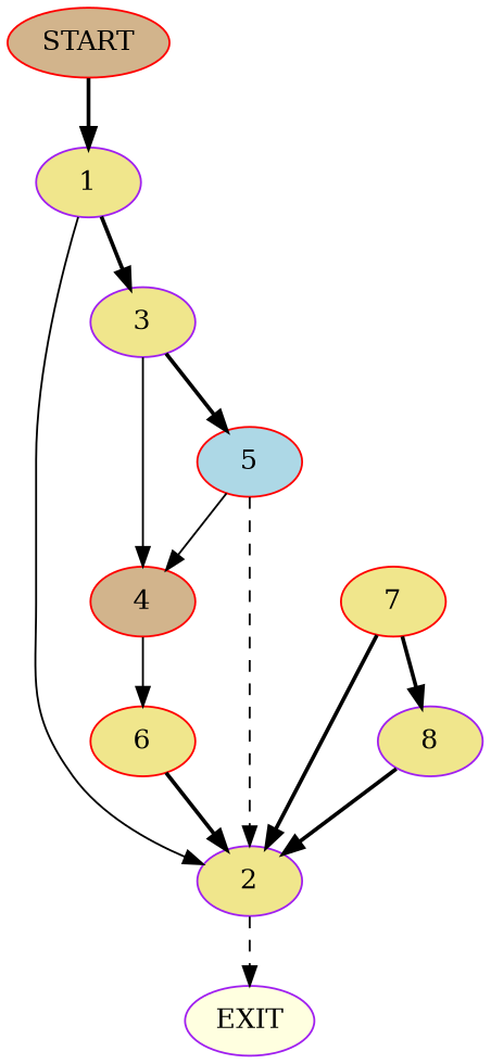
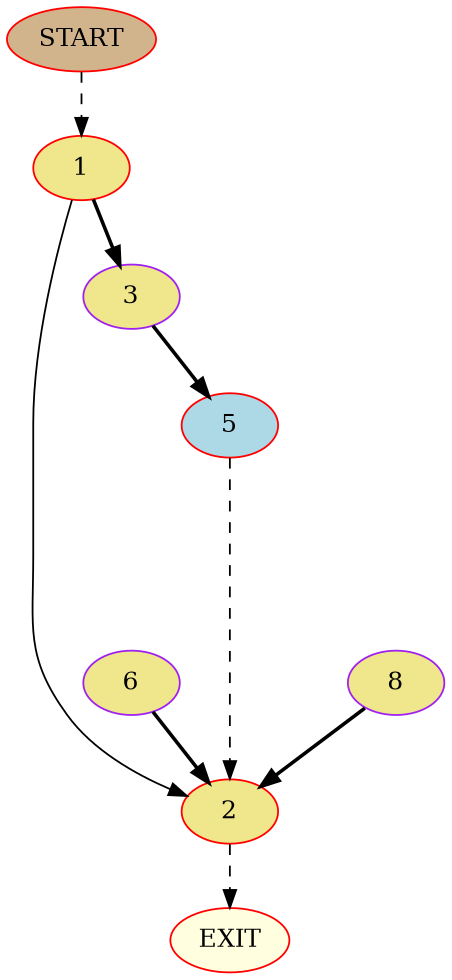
  digraph {
    node [color=red fillcolor=khaki style=filled]
    edge [style=bold]
    n1 [fillcolor=tan label=START]
-   1 [color=purple]
-   2 [color=purple]
+   1
+   2
    3 [color=purple]
-   n5 [color=purple fillcolor=lightyellow label=EXIT]
-   4 [fillcolor=tan]
+   n5 [fillcolor=lightyellow label=EXIT]
    5 [fillcolor=lightblue]
-   6
-   7
+   6 [color=purple]
    8 [color=purple]
-   n1 -> 1
+   n1 -> 1 [style=dashed]
    1 -> 2 [style=solid]
    1 -> 3
    2 -> n5 [style=dashed]
-   3 -> 4 [style=solid]
    3 -> 5
-   4 -> 6 [style=solid]
    5 -> 2 [style=dashed]
-   5 -> 4 [style=solid]
    6 -> 2
-   7 -> 2
-   7 -> 8
    8 -> 2
  }
